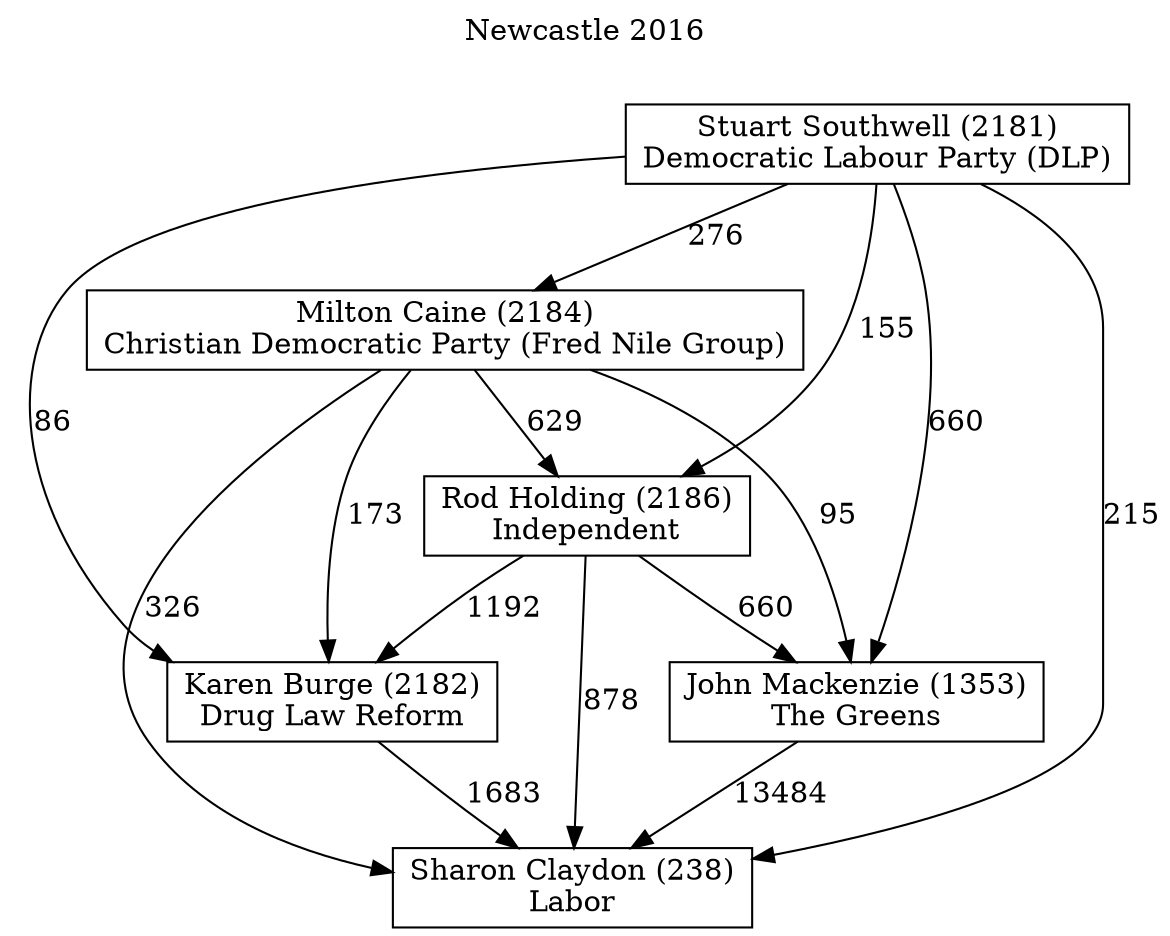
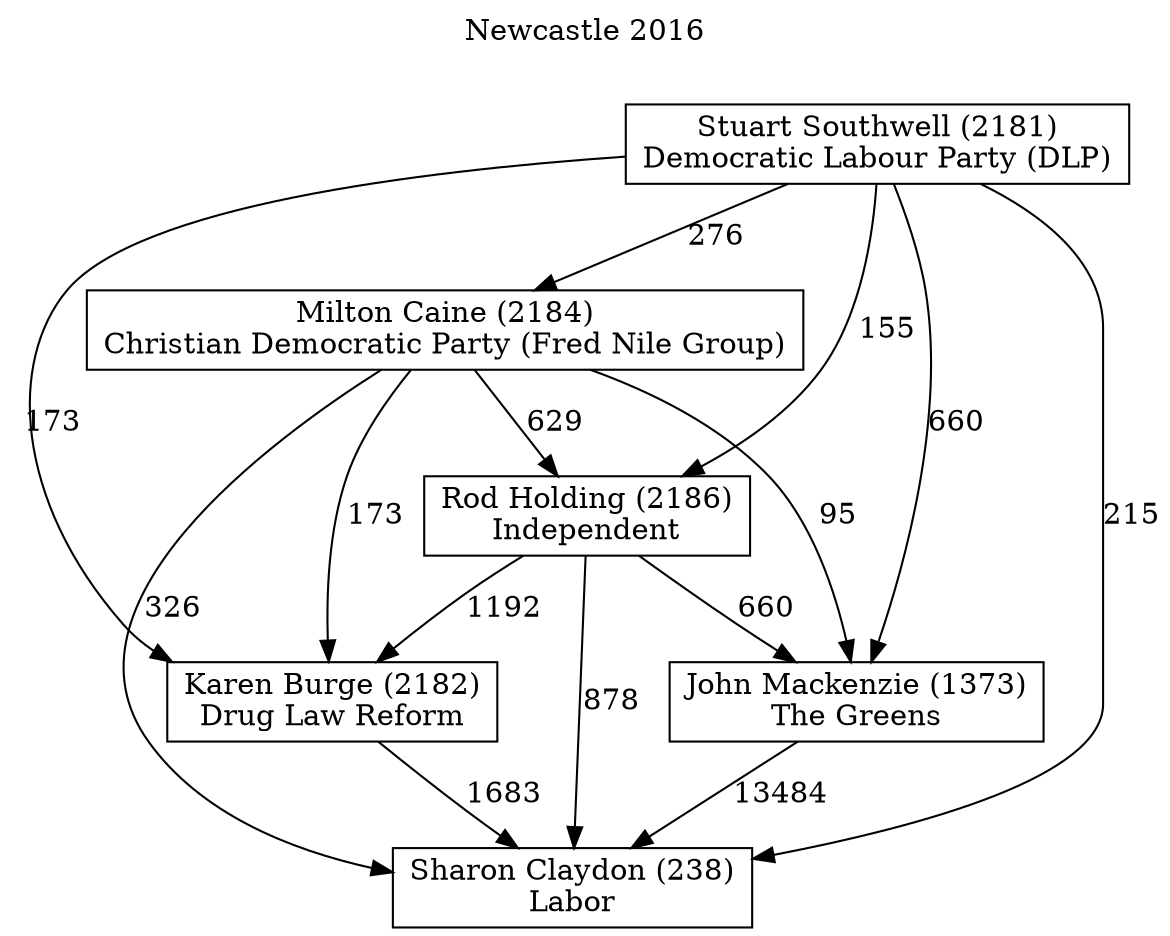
  digraph {
    label="Newcastle 2016"
    labelloc=t
    mclimit=10
    node [shape=box]
    n1 [label="Karen Burge (2182)\nDrug Law Reform"]
    n2 [label="Sharon Claydon (238)\nLabor"]
-   n3 [label="John Mackenzie (1353)\nThe Greens"]
+   n3 [label="John Mackenzie (1373)\nThe Greens"]
    n4 [label="Milton Caine (2184)\nChristian Democratic Party (Fred Nile Group)"]
    n5 [label="Rod Holding (2186)\nIndependent"]
    n6 [label="Stuart Southwell (2181)\nDemocratic Labour Party (DLP)"]
    n1 -> n2 [label=1683]
    n3 -> n2 [label=13484]
    n4 -> n1 [label=173]
    n4 -> n2 [label=326]
    n4 -> n3 [label=95]
    n4 -> n5 [label=629]
    n5 -> n1 [label=1192]
    n5 -> n2 [label=878]
    n5 -> n3 [label=660]
-   n6 -> n1 [label=86]
+   n6 -> n1 [label=173]
    n6 -> n2 [label=215]
    n6 -> n3 [label=660]
    n6 -> n4 [label=276]
    n6 -> n5 [label=155]
  }
